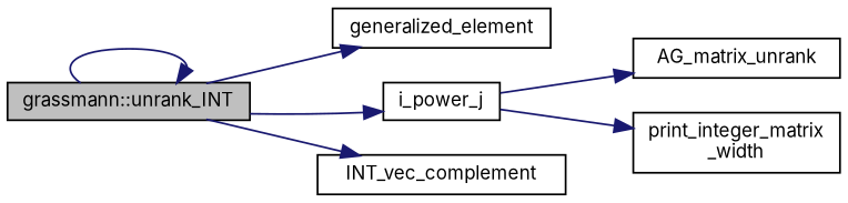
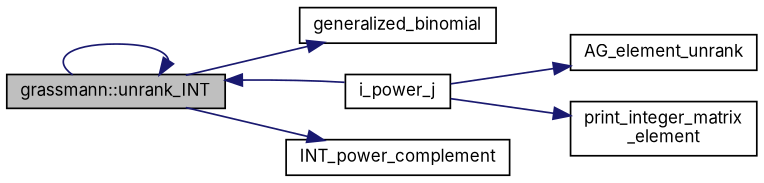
  digraph {
    fontname=Inter
    rankdir=LR
    node [color=black fillcolor=white fontname=Inter fontsize=10 shape=record style=filled]
    edge [color=midnightblue fontname=Inter fontsize=10 labelfontname=Helvetica labelfontsize=10 style=solid]
    n1 [fillcolor=grey75 fontcolor=black height=0.2 label="grassmann::unrank_INT" width=0.4]
-   n2 [height=0.2 label=generalized_element width=0.4]
+   n2 [height=0.2 label=generalized_binomial width=0.4]
    n3 [height=0.2 label=i_power_j width=0.4]
-   n4 [height=0.2 label=INT_vec_complement width=0.4]
-   n5 [height=0.2 label=AG_matrix_unrank width=0.4]
-   n6 [height=0.2 label="print_integer_matrix\l_width" width=0.4]
+   n4 [height=0.2 label=INT_power_complement width=0.4]
+   n5 [height=0.2 label=AG_element_unrank width=0.4]
+   n6 [height=0.2 label="print_integer_matrix\l_element" width=0.4]
    n1 -> n1
    n1 -> n2
-   n1 -> n3
+   n3 -> n1
    n1 -> n4
    n3 -> n5
    n3 -> n6
  }
